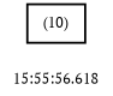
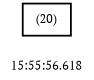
  digraph {
    label="15:55:56.618"
    fontname="PT Serif"
-   n1 [color=black fontcolor=black label="(10)" shape=rectangle style=bold fontname="PT Serif"]
+   n1 [color=black fontcolor=black label="(20)" shape=rectangle style=bold fontname="PT Serif"]
  }
